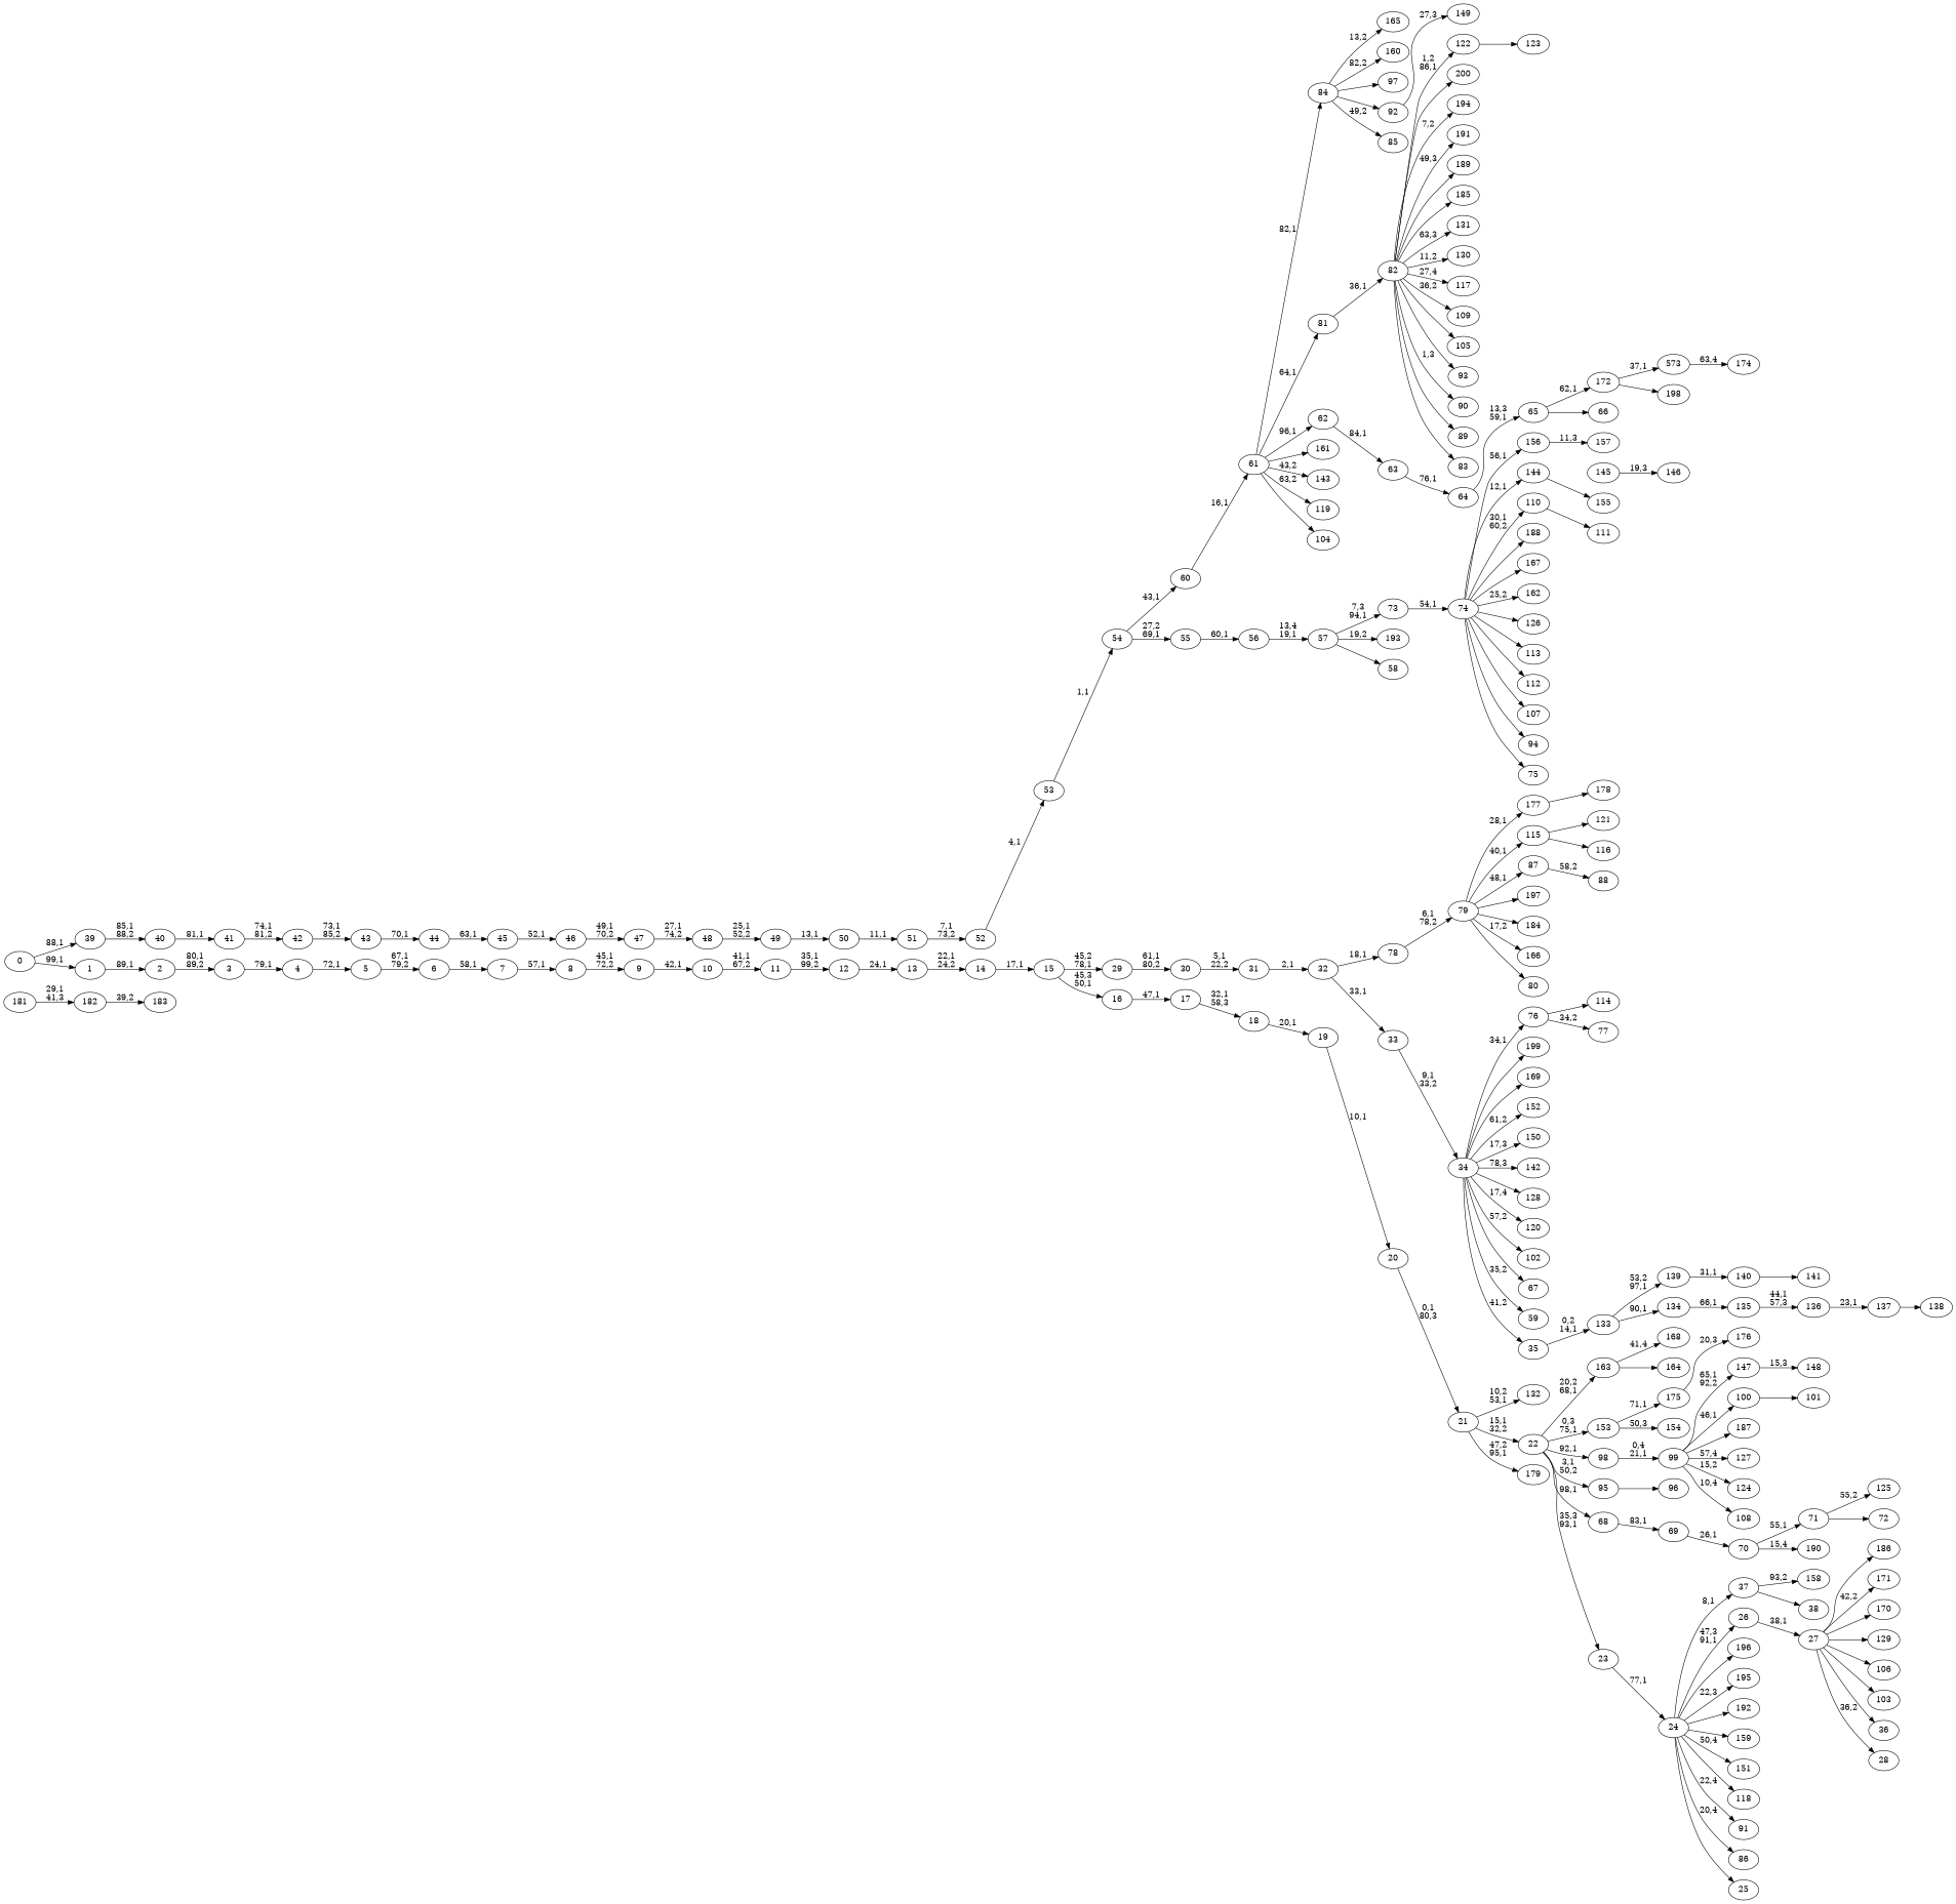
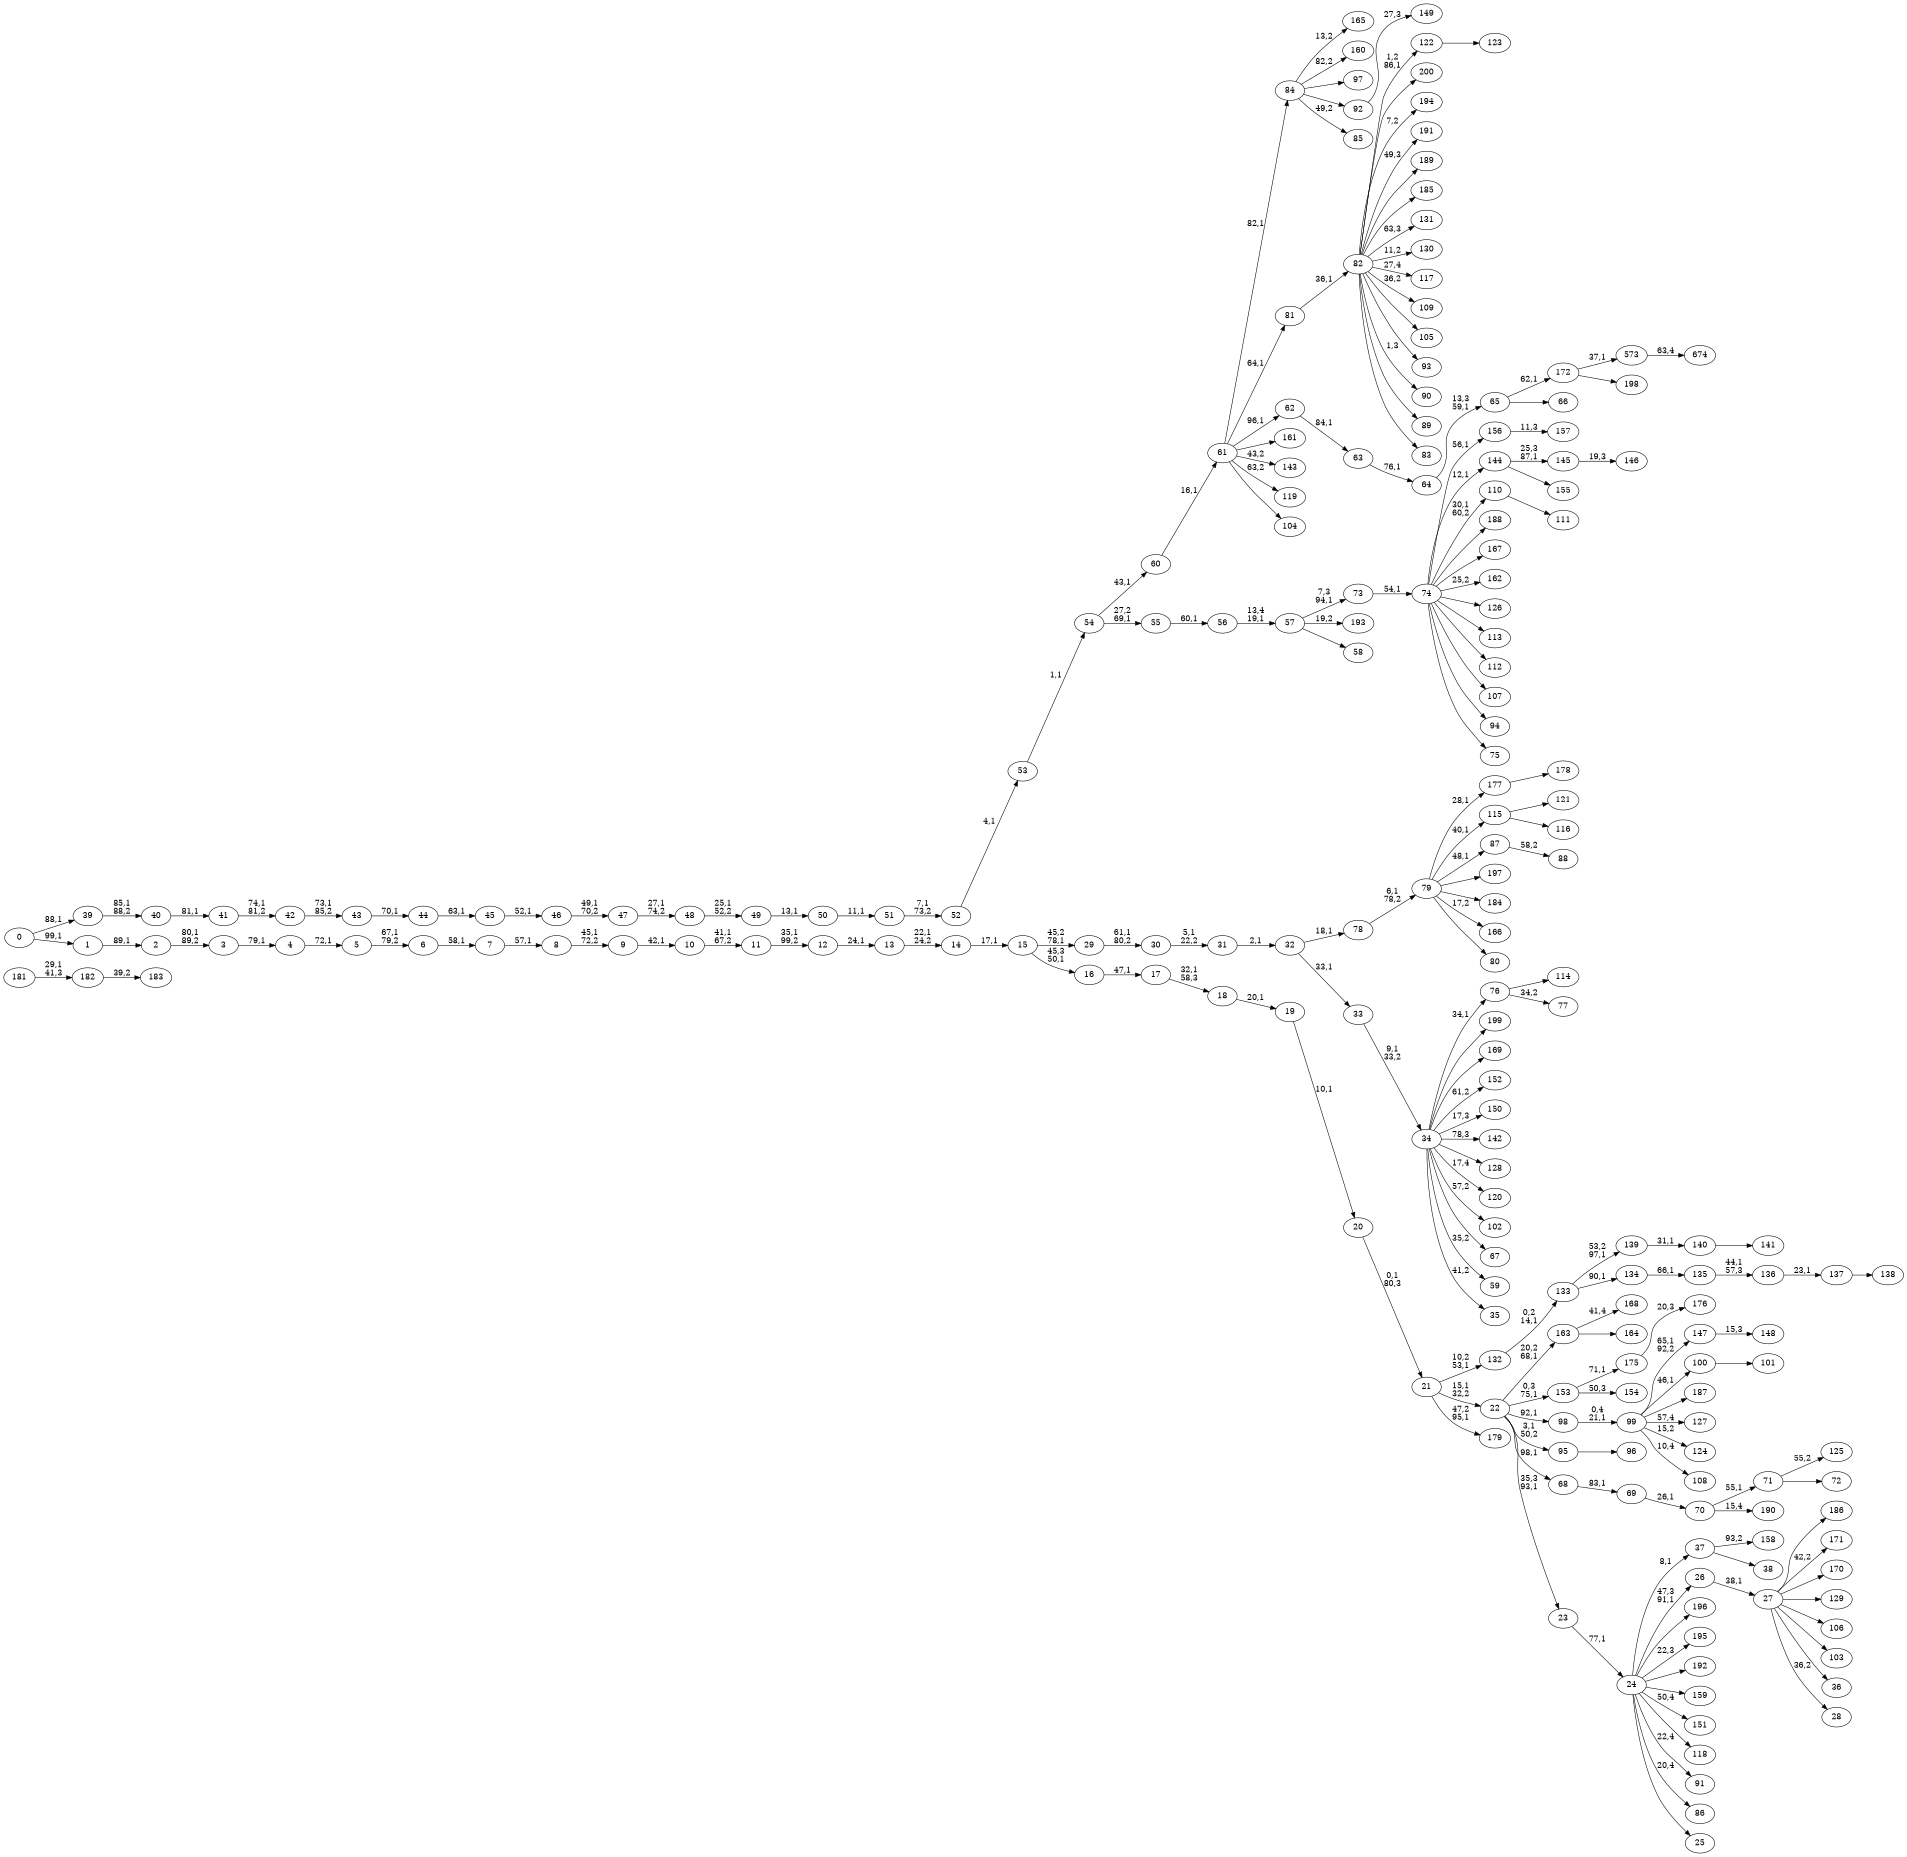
  digraph {
    rankdir=LR
    182
    183
    181
    177
    178
    175
    176
    n8 [label=573]
-   174
+   174 [label=674]
    172
    198
    163
    168
    164
    156
    157
    153
    154
    147
    148
    145
    146
    144
    155
    140
    141
    139
    137
    138
    136
    135
    134
    133
    132
    122
    123
    115
    121
    116
    110
    111
    100
    101
    99
    187
    127
    124
    108
    98
    95
    96
    87
    88
    84
    165
    160
    97
    92
    85
    149
    82
    200
    194
    191
    189
    185
    131
    130
    117
    109
    105
    93
    90
    89
    83
    81
    79
    197
    184
    166
    80
    78
    76
    114
    77
    74
    188
    167
    162
    126
    113
    112
    107
    94
    75
    73
    71
    125
    72
    70
    190
    69
    68
    65
    66
    64
    63
    62
    61
    161
    143
    119
    104
    60
    57
    193
    58
    56
    55
    54
    53
    52
    51
    50
    49
    48
    47
    46
    45
    44
    43
    42
    41
    40
    39
    37
    158
    38
    34
    199
    169
    152
    150
    142
    128
    120
    102
    67
    59
    35
    33
    32
    31
    30
    29
    27
    186
    171
    170
    129
    106
    103
    36
    28
    26
    24
    196
    195
    192
    159
    151
    118
    91
    86
    25
    23
    22
    21
    179
    20
    19
    18
    17
    16
    15
    14
    13
    12
    11
    10
    9
    8
    7
    6
    5
    4
    3
    2
    1
    0
    182 -> 183 [label="39,2"]
    181 -> 182 [label="29,1\n41,3"]
    177 -> 178
    175 -> 176 [label="20,3"]
    n8 -> 174 [label="63,4"]
    172 -> n8 [label="37,1"]
    172 -> 198
    163 -> 168 [label="41,4"]
    163 -> 164
    156 -> 157 [label="11,3"]
    153 -> 175 [label="71,1"]
    153 -> 154 [label="50,3"]
    147 -> 148 [label="15,3"]
    145 -> 146 [label="19,3"]
+   144 -> 145 [label="25,3\n87,1"]
    144 -> 155
    140 -> 141
    139 -> 140 [label="31,1"]
    137 -> 138
    136 -> 137 [label="23,1"]
    135 -> 136 [label="44,1\n57,3"]
    134 -> 135 [label="66,1"]
    133 -> 139 [label="53,2\n97,1"]
    133 -> 134 [label="90,1"]
-   35 -> 133 [label="0,2\n14,1"]
+   132 -> 133 [label="0,2\n14,1"]
    122 -> 123
    115 -> 121
    115 -> 116
    110 -> 111
    100 -> 101
    99 -> 147 [label="65,1\n92,2"]
    99 -> 100 [label="46,1"]
    99 -> 187
    99 -> 127 [label="57,4"]
    99 -> 124 [label="15,2"]
    99 -> 108 [label="10,4"]
    98 -> 99 [label="0,4\n21,1"]
    95 -> 96
    87 -> 88 [label="58,2"]
    84 -> 165 [label="13,2"]
    84 -> 160 [label="82,2"]
    84 -> 97
    84 -> 92
    84 -> 85 [label="49,2"]
    92 -> 149 [label="27,3"]
    82 -> 122 [label="1,2\n86,1"]
    82 -> 200
    82 -> 194 [label="7,2"]
    82 -> 191 [label="49,3"]
    82 -> 189
    82 -> 185
    82 -> 131 [label="63,3"]
    82 -> 130 [label="11,2"]
    82 -> 117 [label="27,4"]
    82 -> 109 [label="36,2"]
    82 -> 105
    82 -> 93
    82 -> 90 [label="1,3"]
    82 -> 89
    82 -> 83
    81 -> 82 [label="36,1"]
    79 -> 177 [label="28,1"]
    79 -> 115 [label="40,1"]
    79 -> 87 [label="48,1"]
    79 -> 197
    79 -> 184
    79 -> 166 [label="17,2"]
    79 -> 80
    78 -> 79 [label="6,1\n78,2"]
    76 -> 114
    76 -> 77 [label="34,2"]
    74 -> 156 [label="56,1"]
    74 -> 144 [label="12,1"]
    74 -> 110 [label="30,1\n60,2"]
    74 -> 188
    74 -> 167
    74 -> 162 [label="25,2"]
    74 -> 126
    74 -> 113
    74 -> 112
    74 -> 107
    74 -> 94
    74 -> 75
    73 -> 74 [label="54,1"]
    71 -> 125 [label="55,2"]
    71 -> 72
    70 -> 71 [label="55,1"]
    70 -> 190 [label="15,4"]
    69 -> 70 [label="26,1"]
    68 -> 69 [label="83,1"]
    65 -> 172 [label="62,1"]
    65 -> 66
    64 -> 65 [label="13,3\n59,1"]
    63 -> 64 [label="76,1"]
    62 -> 63 [label="84,1"]
    61 -> 84 [label="82,1"]
    61 -> 81 [label="64,1"]
    61 -> 62 [label="96,1"]
    61 -> 161
    61 -> 143 [label="43,2"]
    61 -> 119 [label="63,2"]
    61 -> 104
    60 -> 61 [label="16,1"]
    57 -> 73 [label="7,3\n94,1"]
    57 -> 193 [label="19,2"]
    57 -> 58
    56 -> 57 [label="13,4\n19,1"]
    55 -> 56 [label="60,1"]
    54 -> 60 [label="43,1"]
    54 -> 55 [label="27,2\n69,1"]
    53 -> 54 [label="1,1"]
    52 -> 53 [label="4,1"]
    51 -> 52 [label="7,1\n73,2"]
    50 -> 51 [label="11,1"]
    49 -> 50 [label="13,1"]
    48 -> 49 [label="25,1\n52,2"]
    47 -> 48 [label="27,1\n74,2"]
    46 -> 47 [label="49,1\n70,2"]
    45 -> 46 [label="52,1"]
    44 -> 45 [label="63,1"]
    43 -> 44 [label="70,1"]
    42 -> 43 [label="73,1\n85,2"]
    41 -> 42 [label="74,1\n81,2"]
    40 -> 41 [label="81,1"]
    39 -> 40 [label="85,1\n88,2"]
    37 -> 158 [label="93,2"]
    37 -> 38
    34 -> 76 [label="34,1"]
    34 -> 199
    34 -> 169
    34 -> 152 [label="61,2"]
    34 -> 150 [label="17,3"]
    34 -> 142 [label="78,3"]
    34 -> 128
    34 -> 120 [label="17,4"]
    34 -> 102 [label="57,2"]
    34 -> 67
    34 -> 59 [label="35,2"]
    34 -> 35 [label="41,2"]
    33 -> 34 [label="9,1\n33,2"]
    32 -> 78 [label="18,1"]
    32 -> 33 [label="33,1"]
    31 -> 32 [label="2,1"]
    30 -> 31 [label="5,1\n22,2"]
    29 -> 30 [label="61,1\n80,2"]
    27 -> 186
    27 -> 171 [label="42,2"]
    27 -> 170
    27 -> 129
    27 -> 106
    27 -> 103
    27 -> 36
    27 -> 28 [label="36,2"]
    26 -> 27 [label="38,1"]
    24 -> 37 [label="8,1"]
    24 -> 26 [label="47,3\n91,1"]
    24 -> 196
    24 -> 195 [label="22,3"]
    24 -> 192
    24 -> 159
    24 -> 151 [label="50,4"]
    24 -> 118
    24 -> 91 [label="22,4"]
    24 -> 86 [label="20,4"]
    24 -> 25
    23 -> 24 [label="77,1"]
    22 -> 163 [label="20,2\n68,1"]
    22 -> 153 [label="0,3\n75,1"]
    22 -> 98 [label="92,1"]
    22 -> 95 [label="3,1\n50,2"]
    22 -> 68 [label="98,1"]
    22 -> 23 [label="35,3\n93,1"]
    21 -> 132 [label="10,2\n53,1"]
    21 -> 22 [label="15,1\n32,2"]
    21 -> 179 [label="47,2\n95,1"]
    20 -> 21 [label="0,1\n80,3"]
    19 -> 20 [label="10,1"]
    18 -> 19 [label="20,1"]
    17 -> 18 [label="32,1\n58,3"]
    16 -> 17 [label="47,1"]
    15 -> 29 [label="45,2\n78,1"]
    15 -> 16 [label="45,3\n50,1"]
    14 -> 15 [label="17,1"]
    13 -> 14 [label="22,1\n24,2"]
    12 -> 13 [label="24,1"]
    11 -> 12 [label="35,1\n99,2"]
    10 -> 11 [label="41,1\n67,2"]
    9 -> 10 [label="42,1"]
    8 -> 9 [label="45,1\n72,2"]
    7 -> 8 [label="57,1"]
    6 -> 7 [label="58,1"]
    5 -> 6 [label="67,1\n79,2"]
    4 -> 5 [label="72,1"]
    3 -> 4 [label="79,1"]
    2 -> 3 [label="80,1\n89,2"]
    1 -> 2 [label="89,1"]
    0 -> 39 [label="88,1"]
    0 -> 1 [label="99,1"]
  }
